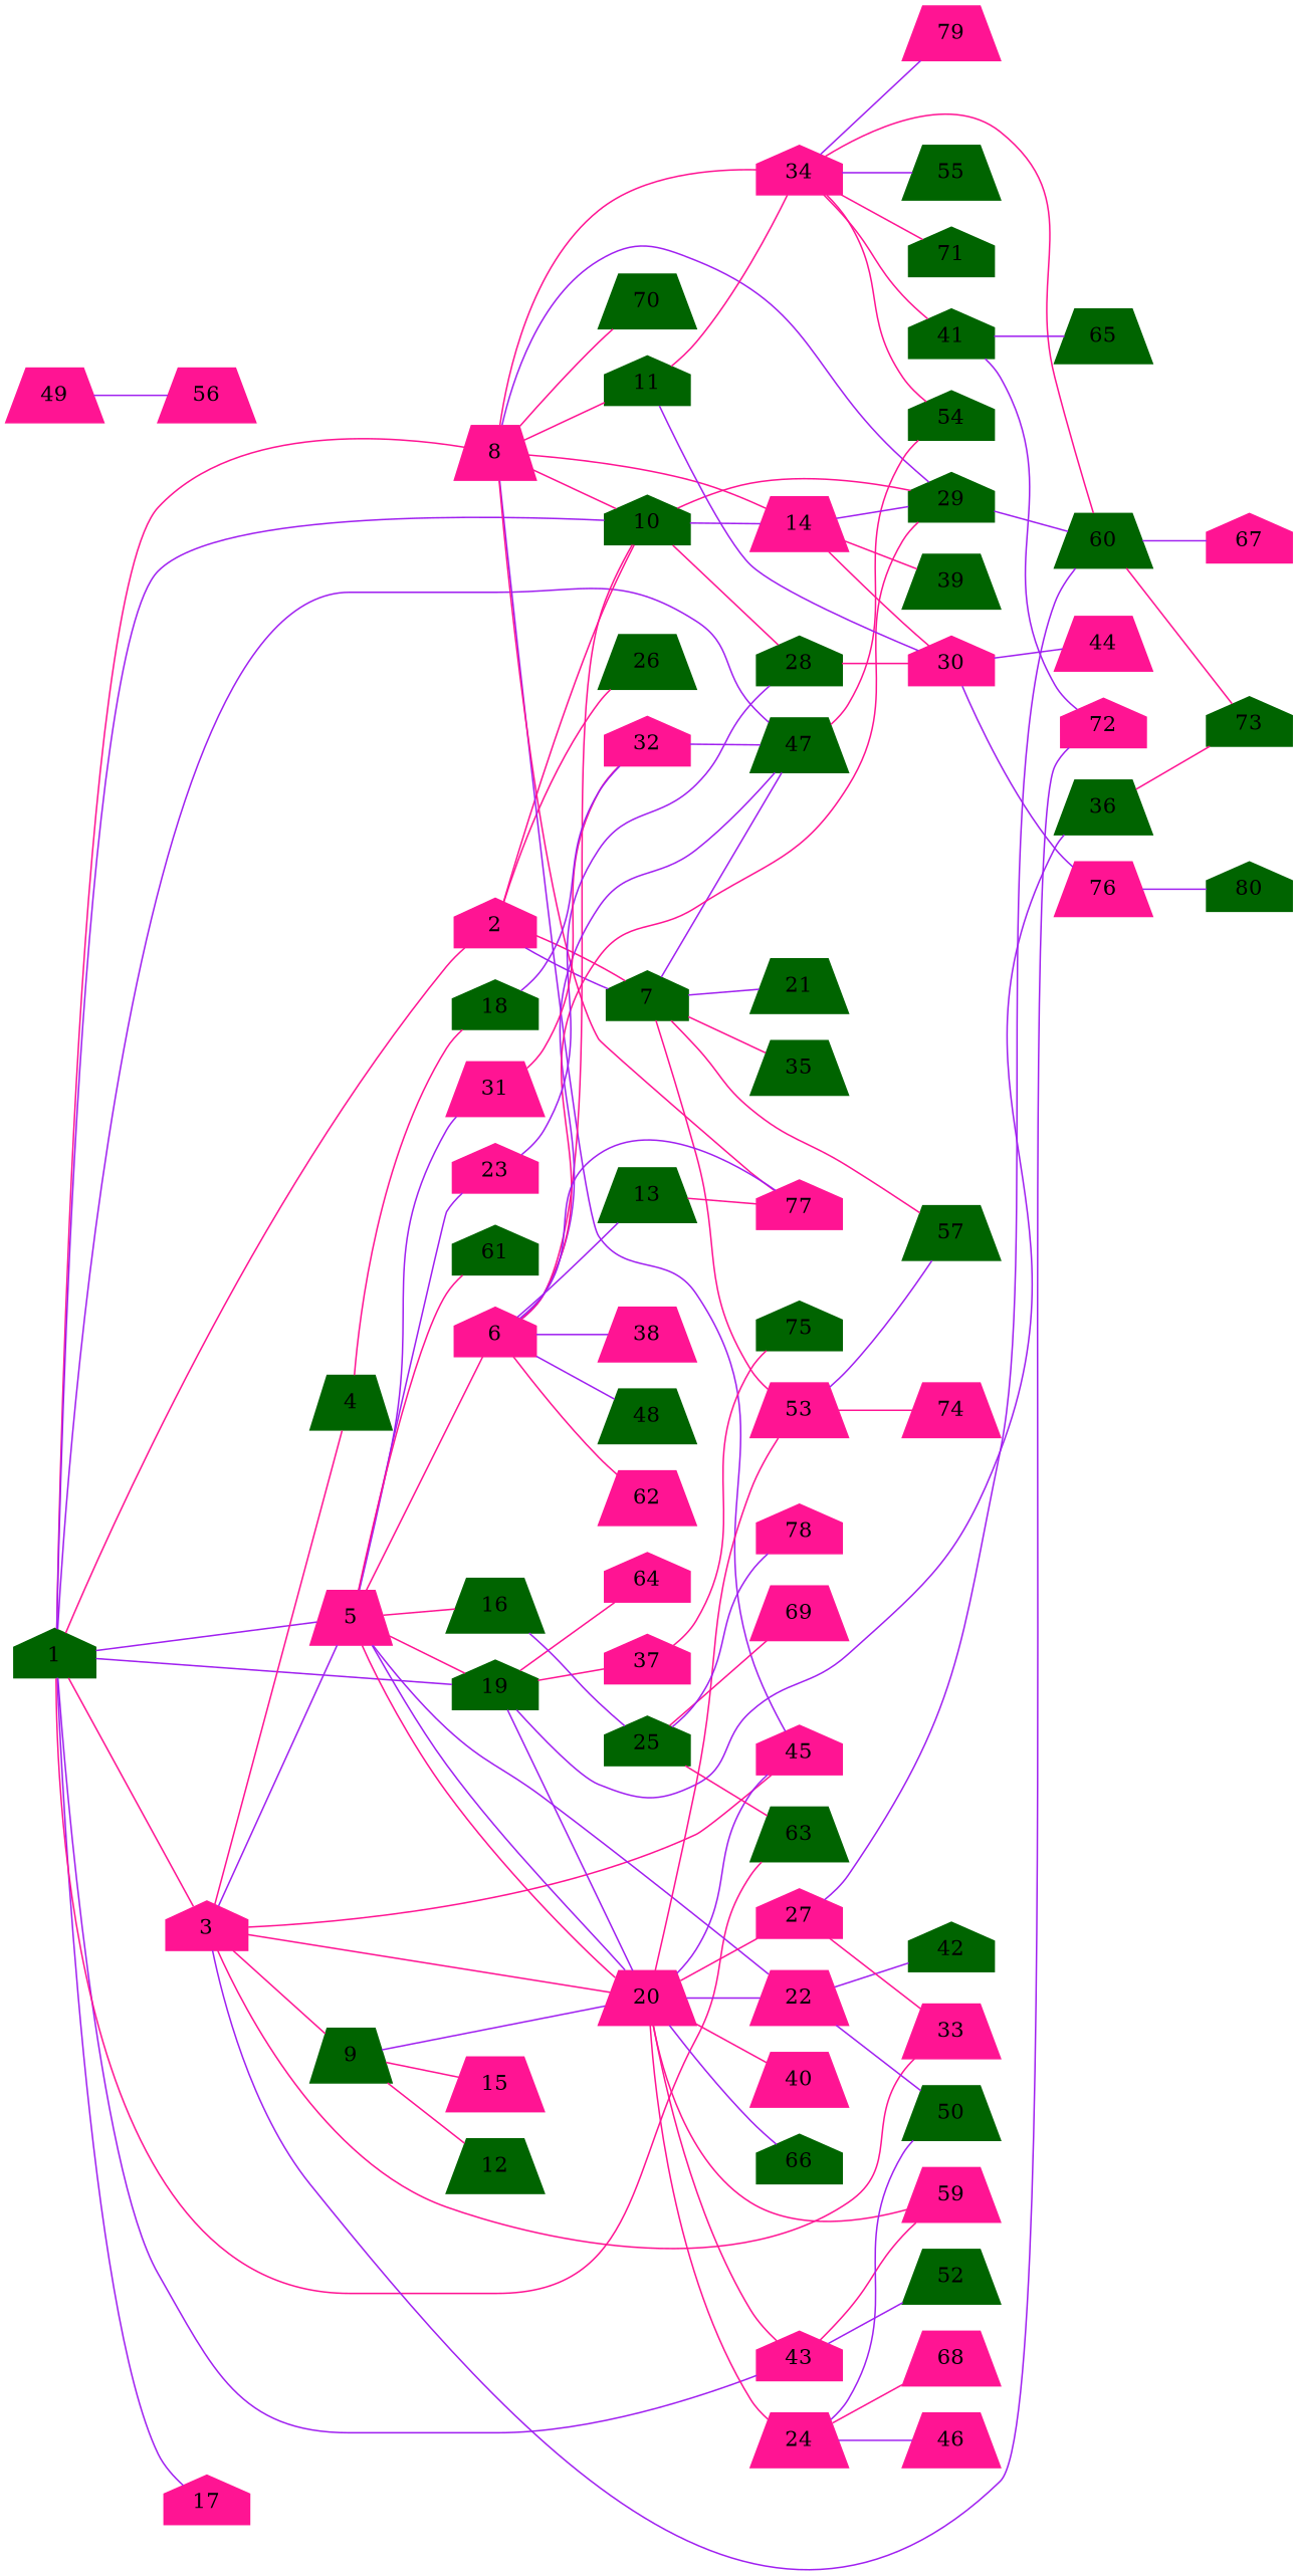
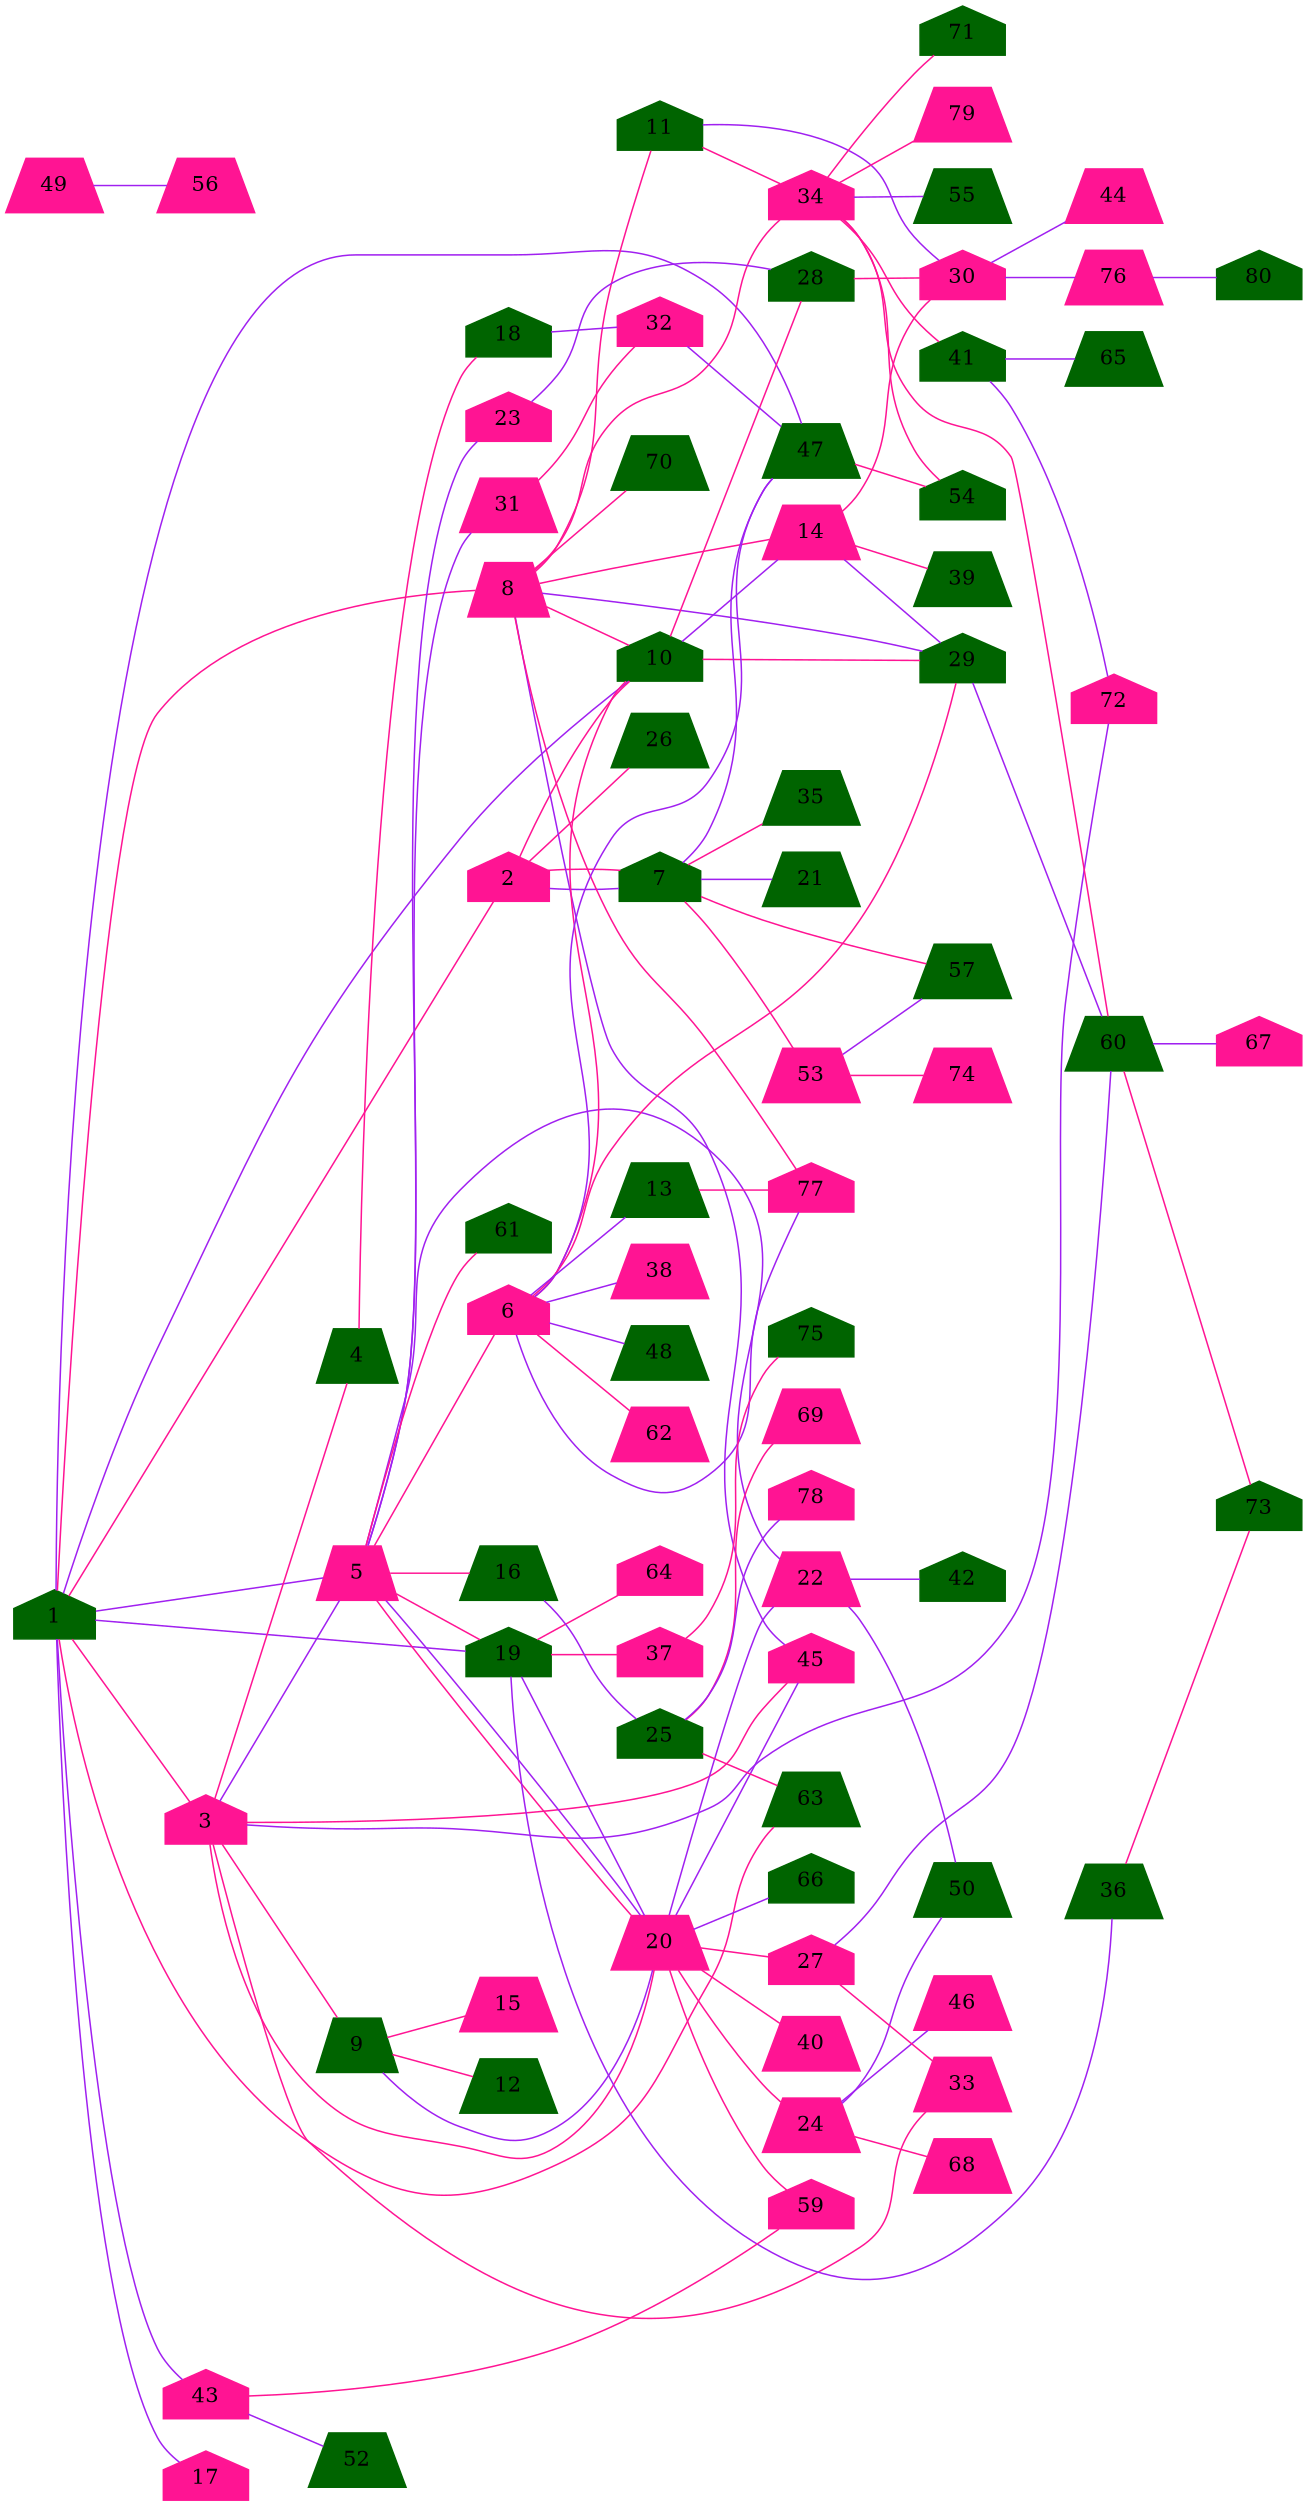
  graph {
    rankdir=LR
    node [color=deeppink shape=trapezium style=filled]
    edge [color=deeppink]
    1 [color=darkgreen shape=house]
    2 [shape=house]
    3 [shape=house]
    5
    8
    10 [color=darkgreen shape=house]
    17 [shape=house]
    19 [color=darkgreen shape=house]
    43 [shape=house]
    47 [color=darkgreen]
    63 [color=darkgreen]
    7 [color=darkgreen shape=house]
    26 [color=darkgreen]
    4 [color=darkgreen]
    9 [color=darkgreen]
    20
    33
    45 [shape=house]
    72 [shape=house]
    6 [shape=house]
    16 [color=darkgreen]
    22
    23 [shape=house]
    31
    61 [color=darkgreen shape=house]
    29 [color=darkgreen shape=house]
    77 [shape=house]
    11 [color=darkgreen shape=house]
    14
    34 [shape=house]
    70 [color=darkgreen]
    28 [color=darkgreen shape=house]
    36 [color=darkgreen]
    37 [shape=house]
    64 [shape=house]
-   59
+   59 [shape=house]
    52 [color=darkgreen]
    54 [color=darkgreen shape=house]
    21 [color=darkgreen]
    35 [color=darkgreen]
    53
    57 [color=darkgreen]
    18 [color=darkgreen shape=house]
    12 [color=darkgreen]
    15
    24
    27 [shape=house]
    40
    66 [color=darkgreen shape=house]
    32 [shape=house]
    13 [color=darkgreen]
    38
    48 [color=darkgreen]
    62
    25 [color=darkgreen shape=house]
    42 [color=darkgreen shape=house]
    50 [color=darkgreen]
    60 [color=darkgreen]
    49
    56
    74
    30 [shape=house]
    39 [color=darkgreen]
    41 [color=darkgreen shape=house]
    55 [color=darkgreen]
    71 [color=darkgreen shape=house]
    79
    44
    76
    69
    78 [shape=house]
    73 [color=darkgreen shape=house]
    75 [color=darkgreen shape=house]
    46
    68
    67 [shape=house]
    80 [color=darkgreen shape=house]
    65 [color=darkgreen]
    1 -- 2
    1 -- 3
    1 -- 5 [color=purple]
    1 -- 8
    1 -- 10 [color=purple]
    1 -- 17 [color=purple]
    1 -- 19 [color=purple]
    1 -- 43 [color=purple]
    1 -- 47 [color=purple]
    1 -- 63
    2 -- 10
    2 -- 7 [color=purple]
    2 -- 7
    2 -- 26
    3 -- 5 [color=purple]
    3 -- 4
    3 -- 9
    3 -- 20
    3 -- 33
    3 -- 45
    3 -- 72 [color=purple]
    5 -- 19
    5 -- 20
    5 -- 20 [color=purple]
    5 -- 6
    5 -- 16
    5 -- 22 [color=purple]
    5 -- 23 [color=purple]
    5 -- 31 [color=purple]
    5 -- 61
    8 -- 10
    8 -- 45 [color=purple]
    8 -- 29 [color=purple]
    8 -- 77
    8 -- 11
    8 -- 14
    8 -- 34
    8 -- 70
    10 -- 29
    10 -- 14 [color=purple]
    10 -- 28
    19 -- 20 [color=purple]
    19 -- 36 [color=purple]
    19 -- 37
    19 -- 64
    43 -- 59
    43 -- 52 [color=purple]
    47 -- 54
    7 -- 47 [color=purple]
    7 -- 21 [color=purple]
    7 -- 35
    7 -- 53
    7 -- 57
    4 -- 18
    9 -- 20 [color=purple]
    9 -- 12
    9 -- 15
-   20 -- 43
    20 -- 45 [color=purple]
    20 -- 22 [color=purple]
    20 -- 59
-   20 -- 53
    20 -- 24
    20 -- 27
    20 -- 40
    20 -- 66 [color=purple]
    6 -- 10
    6 -- 47 [color=purple]
    6 -- 29
    6 -- 77 [color=purple]
    6 -- 13 [color=purple]
    6 -- 38 [color=purple]
    6 -- 48 [color=purple]
    6 -- 62
    16 -- 25 [color=purple]
    22 -- 42 [color=purple]
    22 -- 50 [color=purple]
    23 -- 28 [color=purple]
    31 -- 32
    29 -- 60 [color=purple]
    11 -- 34
    11 -- 30 [color=purple]
    14 -- 29 [color=purple]
    14 -- 30
    14 -- 39
    34 -- 54
    34 -- 60
    34 -- 41
    34 -- 55 [color=purple]
    34 -- 71
-   34 -- 79 [color=purple]
+   34 -- 79
    28 -- 30
    36 -- 73
    37 -- 75
    53 -- 57 [color=purple]
    53 -- 74
    18 -- 32 [color=purple]
    24 -- 50 [color=purple]
    24 -- 46 [color=purple]
    24 -- 68
    27 -- 33
    27 -- 60 [color=purple]
    32 -- 47 [color=purple]
    13 -- 77
    25 -- 63
    25 -- 69
    25 -- 78 [color=purple]
    60 -- 73
    60 -- 67 [color=purple]
    49 -- 56 [color=purple]
    30 -- 44 [color=purple]
    30 -- 76 [color=purple]
    41 -- 72 [color=purple]
    41 -- 65 [color=purple]
    76 -- 80 [color=purple]
  }
